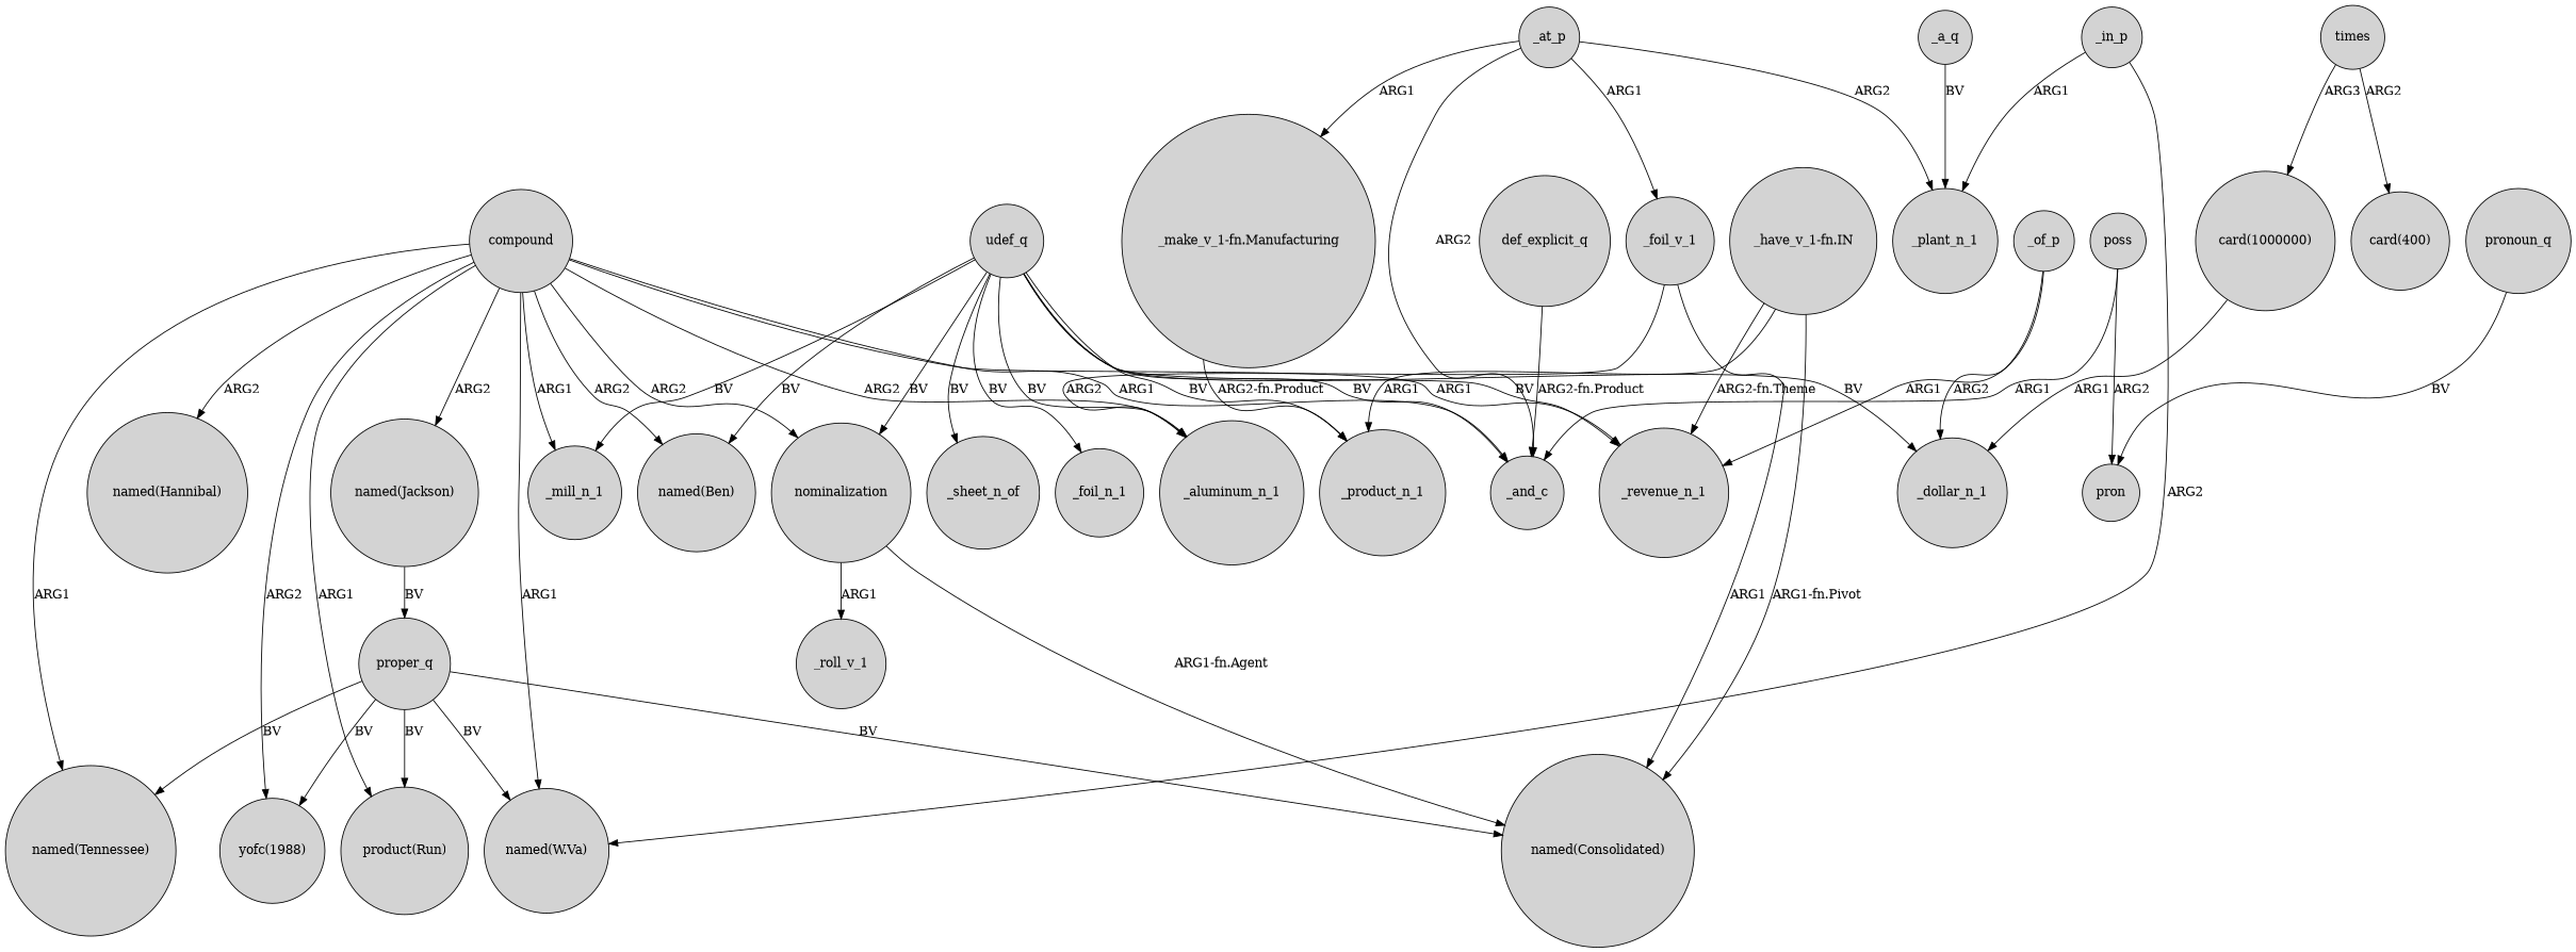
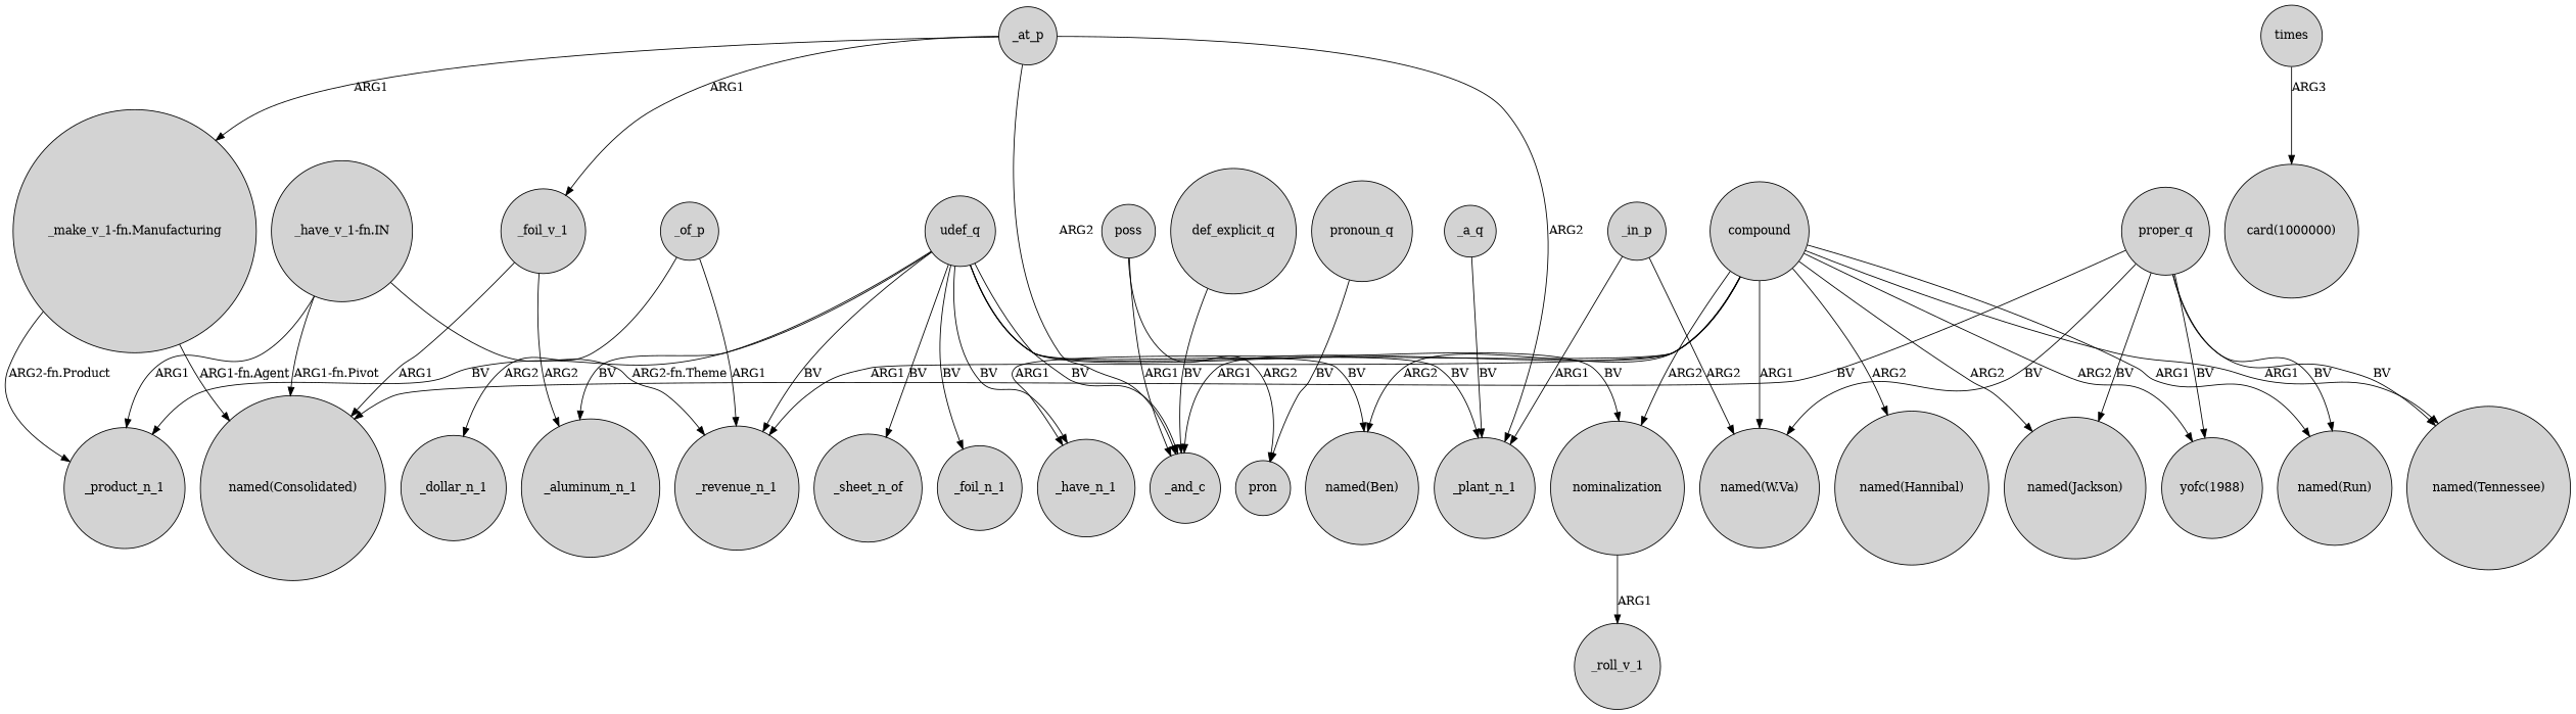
  digraph {
    node [shape=circle style=filled]
    compound
    _aluminum_n_1
-   _mill_n_1
+   _mill_n_1 [label=_have_n_1]
    "named(Ben)"
    _and_c
-   "named(Run)" [label="product(Run)"]
+   "named(Run)"
    "named(Jackson)"
    nominalization
    "named(Tennessee)"
    _revenue_n_1
    "named(W.Va)"
    "yofc(1988)"
    "named(Hannibal)"
    _roll_v_1
    "card(1000000)"
    _dollar_n_1
    _at_p
    n18 [label=_foil_v_1]
    _plant_n_1
    "_make_v_1-fn.Manufacturing"
    "named(Consolidated)"
    _product_n_1
    udef_q
    _sheet_n_of
    _foil_n_1
    proper_q
    _a_q
    poss
    pron
    def_explicit_q
    times
-   "card(400)"
    pronoun_q
    _in_p
    "_have_v_1-fn.IN"
    _of_p
-   compound -> _aluminum_n_1 [label=ARG2]
    compound -> _mill_n_1 [label=ARG1]
    compound -> "named(Ben)" [label=ARG2]
    compound -> _and_c [label=ARG1]
    compound -> "named(Run)" [label=ARG1]
    compound -> "named(Jackson)" [label=ARG2]
    compound -> nominalization [label=ARG2]
    compound -> "named(Tennessee)" [label=ARG1]
    compound -> _revenue_n_1 [label=ARG1]
    compound -> "named(W.Va)" [label=ARG1]
    compound -> "yofc(1988)" [label=ARG2]
    compound -> "named(Hannibal)" [label=ARG2]
    nominalization -> _roll_v_1 [label=ARG1]
-   "card(1000000)" -> _dollar_n_1 [label=ARG1]
    _at_p -> _and_c [label=ARG2]
    _at_p -> n18 [label=ARG1]
    _at_p -> _plant_n_1 [label=ARG2]
    _at_p -> "_make_v_1-fn.Manufacturing" [label=ARG1]
    n18 -> _aluminum_n_1 [label=ARG2]
    n18 -> "named(Consolidated)" [label=ARG1]
-   nominalization -> "named(Consolidated)" [label="ARG1-fn.Agent"]
+   "_make_v_1-fn.Manufacturing" -> "named(Consolidated)" [label="ARG1-fn.Agent"]
    "_make_v_1-fn.Manufacturing" -> _product_n_1 [label="ARG2-fn.Product"]
    udef_q -> _aluminum_n_1 [label=BV]
    udef_q -> _mill_n_1 [label=BV]
    udef_q -> "named(Ben)" [label=BV]
    udef_q -> _and_c [label=BV]
    udef_q -> nominalization [label=BV]
    udef_q -> _revenue_n_1 [label=BV]
-   udef_q -> _dollar_n_1 [label=BV]
+   udef_q -> _plant_n_1 [label=BV]
    udef_q -> _product_n_1 [label=BV]
    udef_q -> _sheet_n_of [label=BV]
    udef_q -> _foil_n_1 [label=BV]
    proper_q -> "named(Run)" [label=BV]
-   "named(Jackson)" -> proper_q [label=BV]
+   proper_q -> "named(Jackson)" [label=BV]
    proper_q -> "named(Tennessee)" [label=BV]
    proper_q -> "named(W.Va)" [label=BV]
    proper_q -> "yofc(1988)" [label=BV]
    proper_q -> "named(Consolidated)" [label=BV]
    _a_q -> _plant_n_1 [label=BV]
    poss -> _and_c [label=ARG1]
    poss -> pron [label=ARG2]
-   def_explicit_q -> _and_c [label="ARG2-fn.Product"]
+   def_explicit_q -> _and_c [label=BV]
    times -> "card(1000000)" [label=ARG3]
-   times -> "card(400)" [label=ARG2]
    pronoun_q -> pron [label=BV]
    _in_p -> "named(W.Va)" [label=ARG2]
    _in_p -> _plant_n_1 [label=ARG1]
    "_have_v_1-fn.IN" -> _revenue_n_1 [label="ARG2-fn.Theme"]
    "_have_v_1-fn.IN" -> "named(Consolidated)" [label="ARG1-fn.Pivot"]
    "_have_v_1-fn.IN" -> _product_n_1 [label=ARG1]
    _of_p -> _revenue_n_1 [label=ARG1]
    _of_p -> _dollar_n_1 [label=ARG2]
  }
